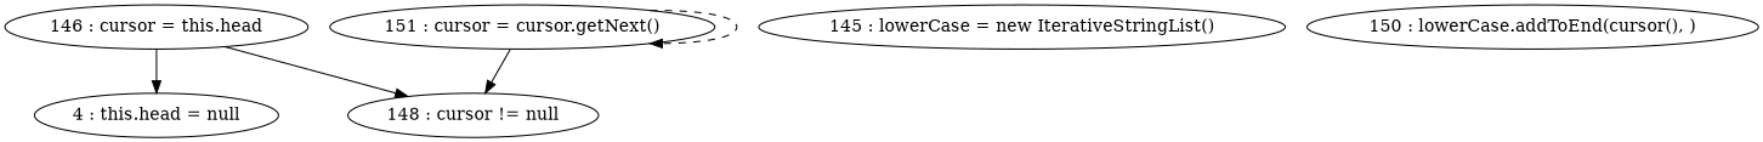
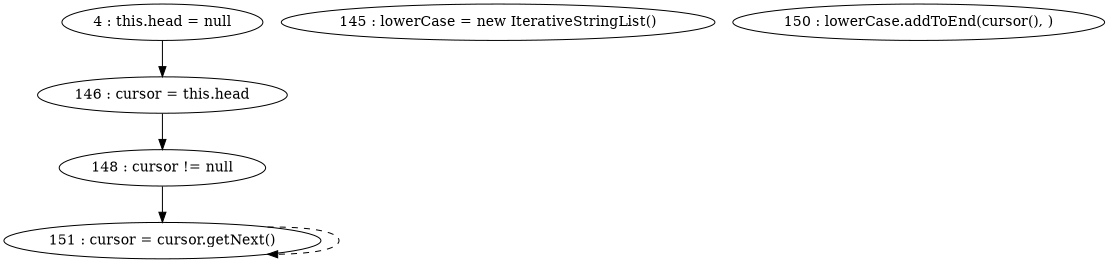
  digraph {
    "4 : this.head = null"
    "146 : cursor = this.head"
    "148 : cursor != null"
    "151 : cursor = cursor.getNext()"
    "145 : lowerCase = new IterativeStringList()"
    n6 [label="150 : lowerCase.addToEnd(cursor(), )"]
-   "146 : cursor = this.head" -> "4 : this.head = null"
+   "4 : this.head = null" -> "146 : cursor = this.head"
    "146 : cursor = this.head" -> "148 : cursor != null"
-   "151 : cursor = cursor.getNext()" -> "148 : cursor != null"
+   "148 : cursor != null" -> "151 : cursor = cursor.getNext()"
    "151 : cursor = cursor.getNext()" -> "151 : cursor = cursor.getNext()" [style=dashed]
  }
